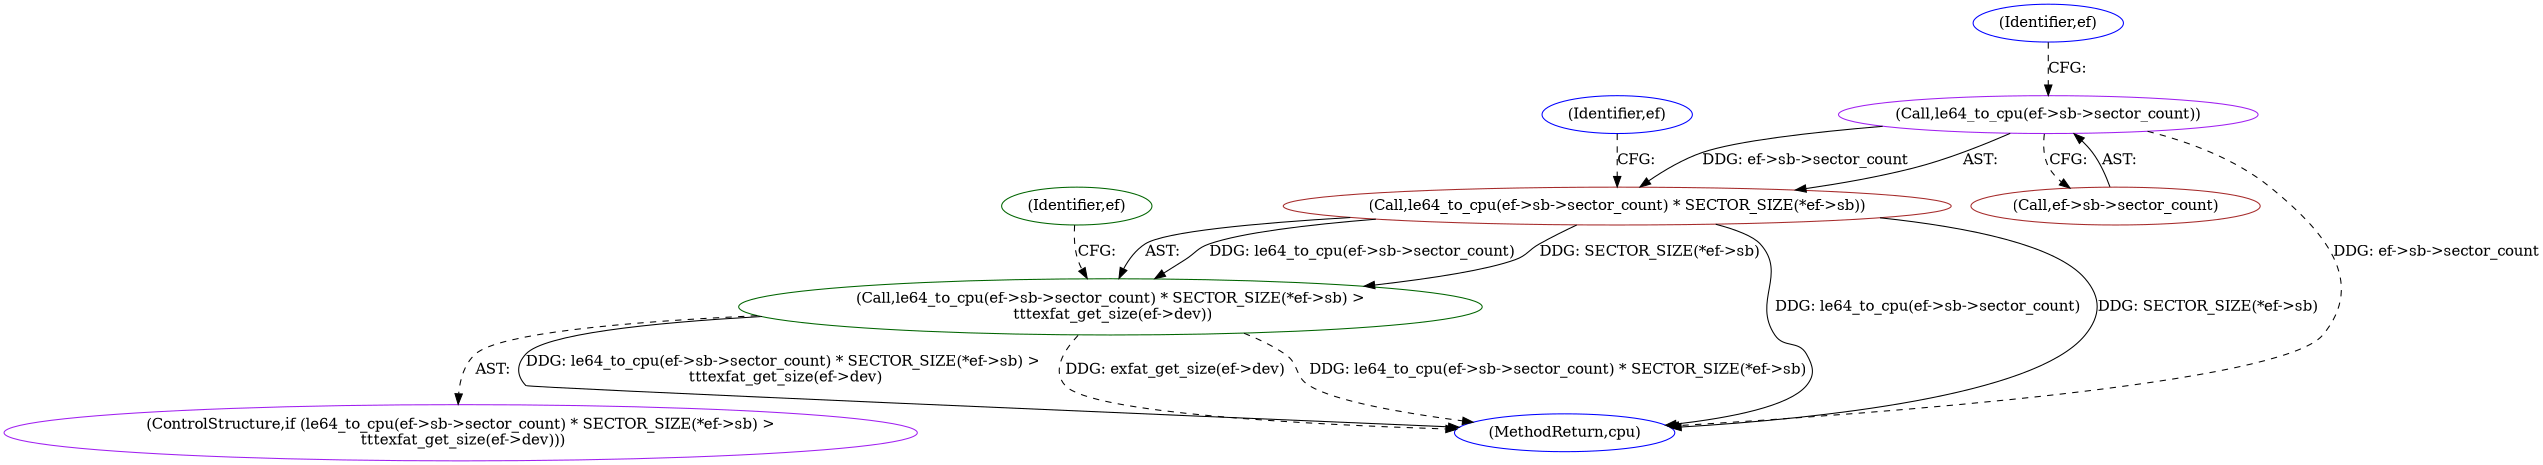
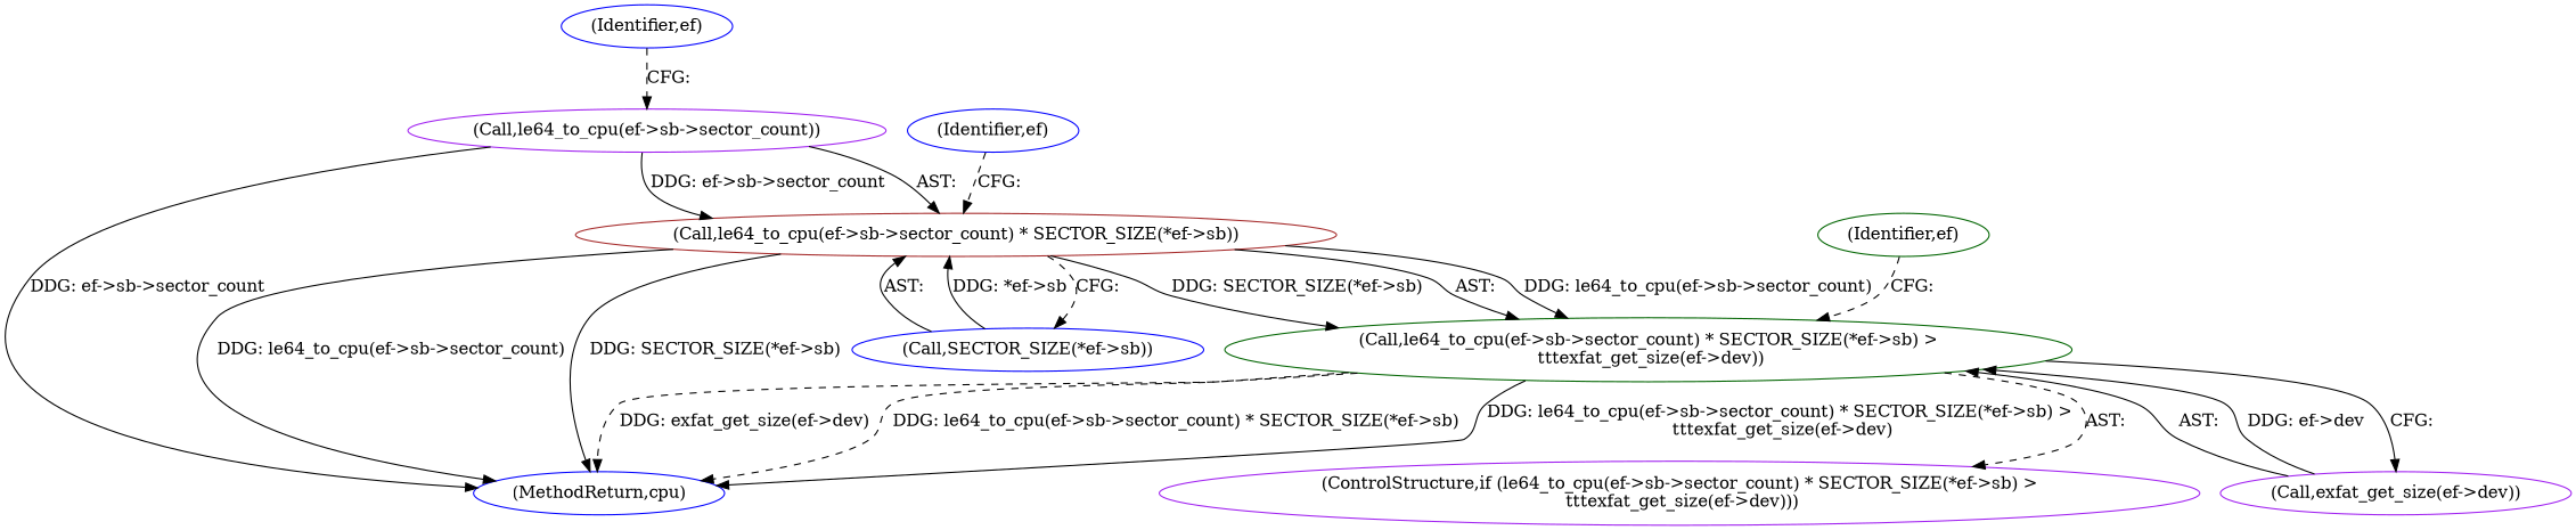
  digraph {
    node [color=blue]
    edge [style=solid]
    n1 [color=purple label="(Call,le64_to_cpu(ef->sb->sector_count))"]
    n2 [color=brown label="(Call,le64_to_cpu(ef->sb->sector_count) * SECTOR_SIZE(*ef->sb))"]
-   n3 [color=brown label="(Call,ef->sb->sector_count)"]
    n4 [label="(MethodReturn,cpu)"]
    n5 [color=darkgreen label="(Call,le64_to_cpu(ef->sb->sector_count) * SECTOR_SIZE(*ef->sb) >\n \t\t\texfat_get_size(ef->dev))"]
+   n6 [label="(Call,SECTOR_SIZE(*ef->sb))"]
    n7 [color=purple label="(ControlStructure,if (le64_to_cpu(ef->sb->sector_count) * SECTOR_SIZE(*ef->sb) >\n \t\t\texfat_get_size(ef->dev)))"]
+   n8 [color=purple label="(Call,exfat_get_size(ef->dev))"]
    n9 [label="(Identifier,ef)"]
    n10 [color=darkgreen label="(Identifier,ef)"]
    n11 [label="(Identifier,ef)"]
    n1 -> n2 [label="AST: "]
    n1 -> n2 [label="DDG: ef->sb->sector_count"]
-   n1 -> n3 [label="CFG: " style=dashed]
-   n1 -> n4 [label="DDG: ef->sb->sector_count" style=dashed]
+   n1 -> n4 [label="DDG: ef->sb->sector_count"]
    n2 -> n4 [label="DDG: SECTOR_SIZE(*ef->sb)"]
    n2 -> n4 [label="DDG: le64_to_cpu(ef->sb->sector_count)"]
    n2 -> n5 [label="AST: "]
    n2 -> n5 [label="DDG: le64_to_cpu(ef->sb->sector_count)"]
    n2 -> n5 [label="DDG: SECTOR_SIZE(*ef->sb)"]
-   n3 -> n1 [label="AST: "]
+   n2 -> n6 [label="CFG: " style=dashed]
    n5 -> n4 [label="DDG: le64_to_cpu(ef->sb->sector_count) * SECTOR_SIZE(*ef->sb) >\n \t\t\texfat_get_size(ef->dev)"]
    n5 -> n4 [label="DDG: exfat_get_size(ef->dev)" style=dashed]
    n5 -> n4 [label="DDG: le64_to_cpu(ef->sb->sector_count) * SECTOR_SIZE(*ef->sb)" style=dashed]
    n5 -> n7 [label="AST: " style=dashed]
+   n5 -> n8 [label="CFG: "]
+   n6 -> n2 [label="AST: "]
+   n6 -> n2 [label="DDG: *ef->sb"]
+   n8 -> n5 [label="AST: "]
+   n8 -> n5 [label="DDG: ef->dev"]
    n9 -> n2 [label="CFG: " style=dashed]
    n10 -> n5 [label="CFG: " style=dashed]
    n11 -> n1 [label="CFG: " style=dashed]
  }
